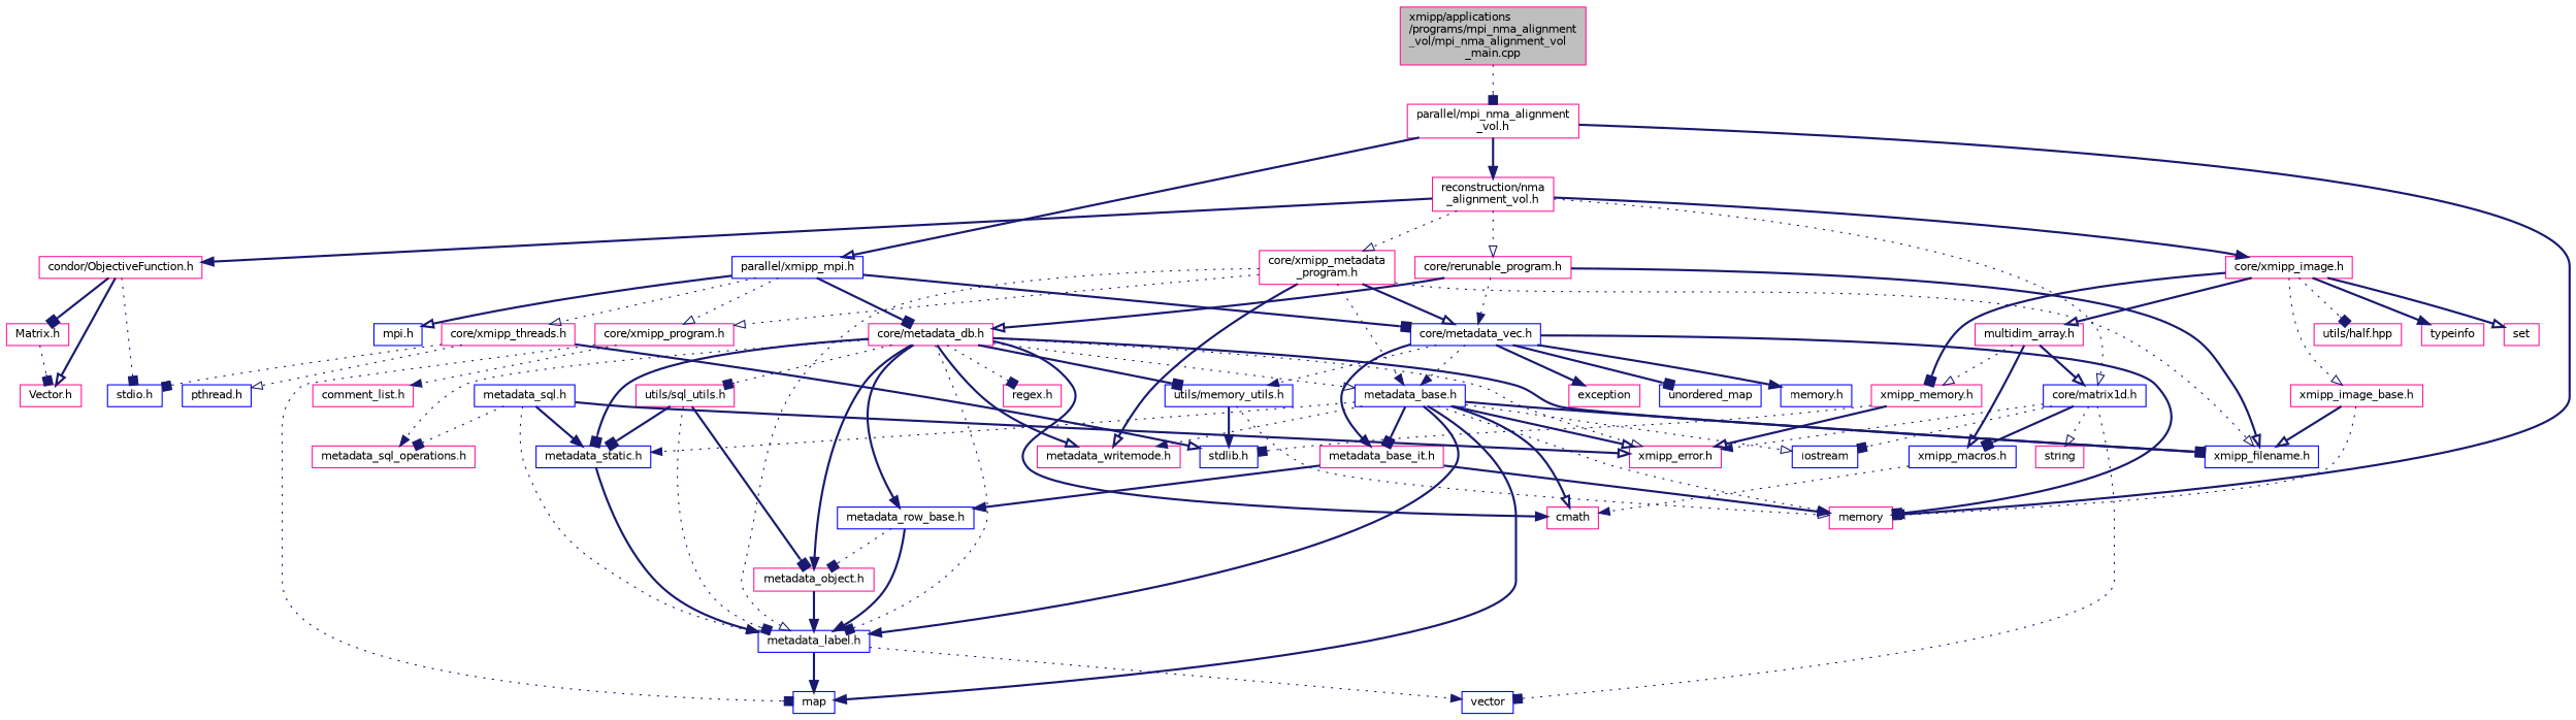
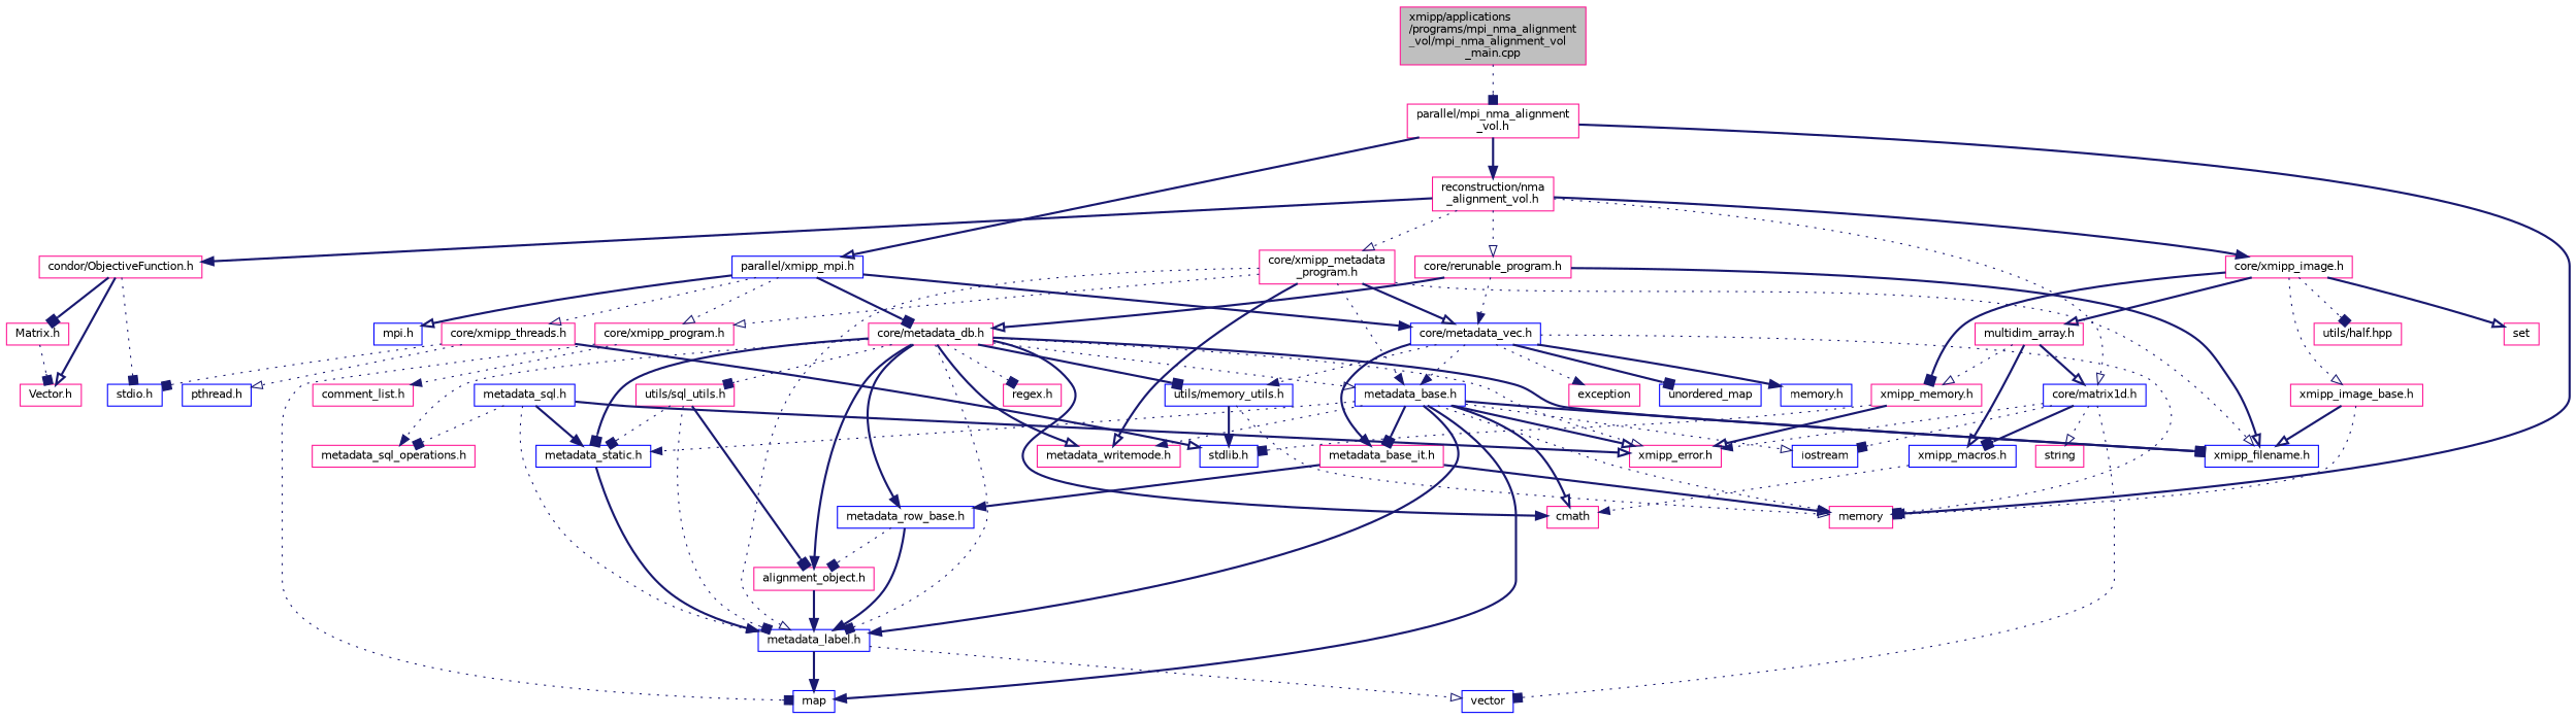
  digraph {
    node [color=deeppink fillcolor=white fontname=Helvetica fontsize=10 shape=record style=filled]
    edge [arrowhead=onormal color=midnightblue fontname=Helvetica fontsize=10 labelfontname=Helvetica labelfontsize=10 style=bold]
    n1 [fillcolor=grey75 fontcolor=black height=0.2 label="xmipp/applications\l/programs/mpi_nma_alignment\l_vol/mpi_nma_alignment_vol\l_main.cpp" width=0.4]
    n2 [height=0.2 label="parallel/mpi_nma_alignment\l_vol.h" width=0.4]
    n3 [color=blue height=0.2 label="parallel/xmipp_mpi.h" width=0.4]
    n4 [height=0.2 label=memory width=0.4]
    n5 [height=0.2 label="reconstruction/nma\l_alignment_vol.h" width=0.4]
    n6 [color=blue height=0.2 label="mpi.h" width=0.4]
    n7 [height=0.2 label="core/xmipp_threads.h" width=0.4]
    n8 [height=0.2 label="core/xmipp_program.h" width=0.4]
    n9 [color=blue height=0.2 label="core/metadata_vec.h" width=0.4]
    n10 [height=0.2 label="core/metadata_db.h" width=0.4]
    n11 [height=0.2 label="condor/ObjectiveFunction.h" width=0.4]
    n12 [color=blue height=0.2 label="core/matrix1d.h" width=0.4]
    n13 [height=0.2 label="core/xmipp_image.h" width=0.4]
    n14 [height=0.2 label="core/xmipp_metadata\l_program.h" width=0.4]
    n15 [height=0.2 label="core/rerunable_program.h" width=0.4]
    n16 [color=blue height=0.2 label="pthread.h" width=0.4]
    n17 [color=blue height=0.2 label="stdio.h" width=0.4]
    n18 [color=blue height=0.2 label="stdlib.h" width=0.4]
    n19 [color=blue height=0.2 label=map width=0.4]
    n20 [height=0.2 label="comment_list.h" width=0.4]
    n21 [height=0.2 label=exception width=0.4]
    n22 [color=blue height=0.2 label=unordered_map width=0.4]
    n23 [color=blue height=0.2 label="memory.h" width=0.4]
    n24 [color=blue height=0.2 label="metadata_base.h" width=0.4]
    n25 [height=0.2 label="metadata_base_it.h" width=0.4]
    n26 [color=blue height=0.2 label="utils/memory_utils.h" width=0.4]
    n27 [height=0.2 label=cmath width=0.4]
    n28 [height=0.2 label="xmipp_error.h" width=0.4]
    n29 [color=blue height=0.2 label="xmipp_filename.h" width=0.4]
    n30 [color=blue height=0.2 label="metadata_label.h" width=0.4]
    n31 [height=0.2 label="metadata_writemode.h" width=0.4]
    n32 [color=blue height=0.2 label="metadata_static.h" width=0.4]
    n33 [color=blue height=0.2 label="metadata_row_base.h" width=0.4]
-   n34 [height=0.2 label="metadata_object.h" width=0.4]
+   n34 [height=0.2 label="alignment_object.h" width=0.4]
    n35 [height=0.2 label="regex.h" width=0.4]
    n36 [height=0.2 label="metadata_sql_operations.h" width=0.4]
    n37 [height=0.2 label="utils/sql_utils.h" width=0.4]
    n38 [color=blue height=0.2 label=iostream width=0.4]
    n39 [color=blue height=0.2 label=vector width=0.4]
    n40 [color=blue height=0.2 label="metadata_sql.h" width=0.4]
    n41 [height=0.2 label="Vector.h" width=0.4]
    n42 [height=0.2 label="Matrix.h" width=0.4]
    n43 [height=0.2 label=string width=0.4]
    n44 [color=blue height=0.2 label="xmipp_macros.h" width=0.4]
-   n45 [height=0.2 label=typeinfo width=0.4]
    n46 [height=0.2 label=set width=0.4]
    n47 [height=0.2 label="multidim_array.h" width=0.4]
    n48 [height=0.2 label="xmipp_memory.h" width=0.4]
    n49 [height=0.2 label="xmipp_image_base.h" width=0.4]
    n50 [height=0.2 label="utils/half.hpp" width=0.4]
    n1 -> n2 [arrowhead=box style=dotted]
    n2 -> n3
    n2 -> n4 [arrowhead=normal]
    n2 -> n5 [arrowhead=normal]
    n3 -> n6
    n3 -> n7 [style=dotted]
    n3 -> n8 [style=dotted]
-   n3 -> n9 [arrowhead=box]
+   n3 -> n9 [arrowhead=normal]
    n3 -> n10 [arrowhead=box]
    n5 -> n11 [arrowhead=normal]
    n5 -> n12 [style=dotted]
    n5 -> n13 [arrowhead=normal]
    n5 -> n14 [style=dotted]
    n5 -> n15 [style=dotted]
    n7 -> n16 [style=dotted]
    n7 -> n17 [arrowhead=box style=dotted]
    n7 -> n18
    n8 -> n19 [arrowhead=box style=dotted]
    n8 -> n20 [arrowhead=normal style=dotted]
-   n9 -> n4 [arrowhead=box]
-   n9 -> n21 [arrowhead=normal]
+   n9 -> n4 [arrowhead=box style=dotted]
+   n9 -> n21 [arrowhead=normal style=dotted]
    n9 -> n22 [arrowhead=box]
    n9 -> n23 [arrowhead=normal]
    n9 -> n24 [arrowhead=normal style=dotted]
    n9 -> n25 [arrowhead=normal]
    n9 -> n26 [arrowhead=normal style=dotted]
    n10 -> n24 [style=dotted]
    n10 -> n26 [arrowhead=box]
    n10 -> n27 [arrowhead=normal]
    n10 -> n28 [style=dotted]
    n10 -> n29 [arrowhead=box]
    n10 -> n30 [arrowhead=box style=dotted]
    n10 -> n31
    n10 -> n32 [arrowhead=box]
    n10 -> n33 [arrowhead=normal]
    n10 -> n34 [arrowhead=normal]
    n10 -> n35 [arrowhead=box style=dotted]
    n10 -> n36 [arrowhead=normal style=dotted]
    n10 -> n37 [arrowhead=box style=dotted]
    n11 -> n17 [arrowhead=box style=dotted]
    n11 -> n41
    n11 -> n42 [arrowhead=box]
    n12 -> n28 [arrowhead=normal style=dotted]
    n12 -> n38 [arrowhead=box style=dotted]
    n12 -> n39 [arrowhead=box style=dotted]
    n12 -> n43 [style=dotted]
    n12 -> n44 [arrowhead=box]
-   n13 -> n45 [arrowhead=normal]
    n13 -> n46
    n13 -> n47
    n13 -> n48 [arrowhead=box]
    n13 -> n49 [style=dotted]
    n13 -> n50 [arrowhead=box style=dotted]
    n14 -> n8 [style=dotted]
    n14 -> n9
    n14 -> n24 [arrowhead=normal style=dotted]
    n14 -> n29 [style=dotted]
    n14 -> n30 [style=dotted]
    n14 -> n31
    n15 -> n9 [arrowhead=normal style=dotted]
    n15 -> n10
    n15 -> n29
    n24 -> n4 [arrowhead=normal style=dotted]
    n24 -> n19 [arrowhead=normal]
    n24 -> n25 [arrowhead=box]
    n24 -> n27
    n24 -> n28
    n24 -> n29 [arrowhead=box]
    n24 -> n30 [arrowhead=normal]
    n24 -> n31 [arrowhead=normal style=dotted]
    n24 -> n32 [arrowhead=normal style=dotted]
    n24 -> n38 [style=dotted]
    n25 -> n4
    n25 -> n33 [arrowhead=normal]
    n26 -> n4 [style=dotted]
    n26 -> n18 [arrowhead=normal]
    n30 -> n19 [arrowhead=normal]
-   n30 -> n39 [arrowhead=normal style=dotted]
+   n30 -> n39 [style=dotted]
    n32 -> n30
    n33 -> n30 [arrowhead=normal]
    n33 -> n34 [arrowhead=box style=dotted]
    n34 -> n30 [arrowhead=normal]
    n37 -> n30 [arrowhead=box style=dotted]
-   n37 -> n32 [arrowhead=box]
+   n37 -> n32 [arrowhead=box style=dotted]
    n37 -> n34 [arrowhead=box]
    n40 -> n28
    n40 -> n30 [arrowhead=normal style=dotted]
    n40 -> n32 [arrowhead=normal]
    n40 -> n36 [arrowhead=box style=dotted]
    n42 -> n41 [arrowhead=box style=dotted]
    n44 -> n27 [arrowhead=normal style=dotted]
    n47 -> n12
    n47 -> n44
    n47 -> n48 [style=dotted]
    n48 -> n18 [arrowhead=box style=dotted]
    n48 -> n28
    n49 -> n4 [arrowhead=box style=dotted]
    n49 -> n29
  }
